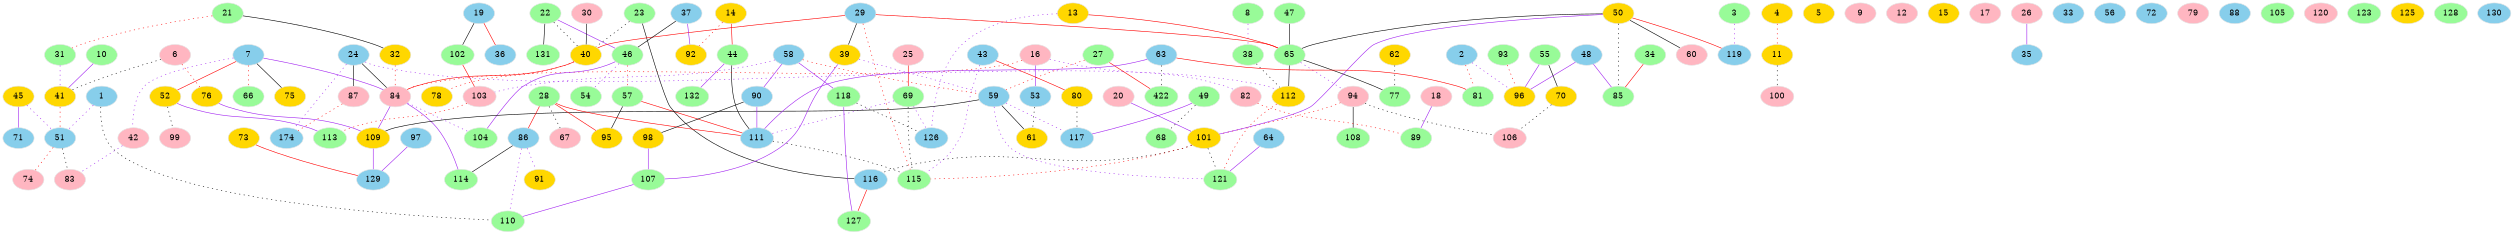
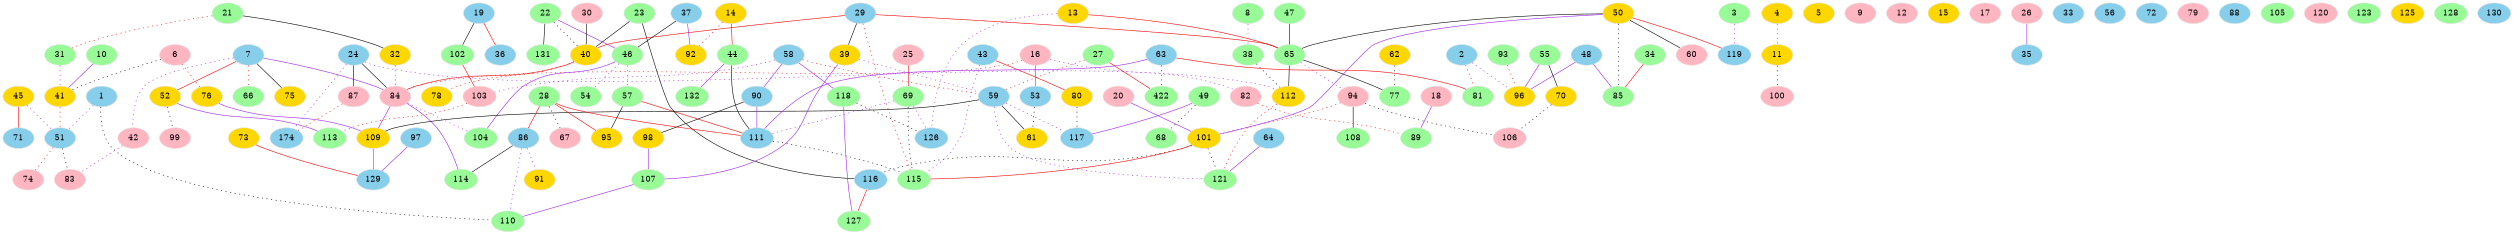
  graph {
    node [color=gray90 fillcolor=palegreen style=filled]
    edge [color=purple style=solid]
    1 [fillcolor=skyblue]
    51 [fillcolor=skyblue]
    110
    83 [fillcolor=lightpink]
    74 [fillcolor=lightpink]
    100 [fillcolor=lightpink]
    2 [fillcolor=skyblue]
    81
    96 [fillcolor=gold]
    119 [fillcolor=skyblue]
    3
    4 [fillcolor=gold]
    11 [fillcolor=gold]
    5 [fillcolor=gold]
    6 [fillcolor=lightpink]
    41 [fillcolor=gold]
    76 [fillcolor=gold]
    109 [fillcolor=gold]
    7 [fillcolor=skyblue]
    42 [fillcolor=lightpink]
    52 [fillcolor=gold]
    66
    75 [fillcolor=gold]
    84 [fillcolor=lightpink]
    99 [fillcolor=lightpink]
    113
    104
    114
    8
    38
    112 [fillcolor=gold]
    9 [fillcolor=lightpink]
    10
    12 [fillcolor=lightpink]
    13 [fillcolor=gold]
    65
    126 [fillcolor=skyblue]
    77
    94 [fillcolor=lightpink]
    14 [fillcolor=gold]
    44
    92 [fillcolor=gold]
    111 [fillcolor=skyblue]
    132
    15 [fillcolor=gold]
    16 [fillcolor=lightpink]
    53 [fillcolor=skyblue]
    82 [fillcolor=lightpink]
    61 [fillcolor=gold]
    89
    17 [fillcolor=lightpink]
    18 [fillcolor=lightpink]
    19 [fillcolor=skyblue]
    36 [fillcolor=skyblue]
    102
    103 [fillcolor=lightpink]
    20 [fillcolor=lightpink]
    101 [fillcolor=gold]
    116 [fillcolor=skyblue]
    115
    121
    21
    31
    32 [fillcolor=gold]
    40 [fillcolor=gold]
    22
    46
    131
    78 [fillcolor=gold]
    54
    57
    23
    127
    24 [fillcolor=skyblue]
    87 [fillcolor=lightpink]
    n76 [fillcolor=skyblue label=174]
    25 [fillcolor=lightpink]
    69
    26 [fillcolor=lightpink]
    35 [fillcolor=skyblue]
    59 [fillcolor=skyblue]
    27
    n83 [label=422]
    117 [fillcolor=skyblue]
    67 [fillcolor=lightpink]
    28
    86 [fillcolor=skyblue]
    95 [fillcolor=gold]
    91 [fillcolor=gold]
    29 [fillcolor=skyblue]
    39 [fillcolor=gold]
    107
    30 [fillcolor=lightpink]
    33 [fillcolor=skyblue]
    34
    85
    37 [fillcolor=skyblue]
    43 [fillcolor=skyblue]
    80 [fillcolor=gold]
    45 [fillcolor=gold]
    71 [fillcolor=skyblue]
    47
    48 [fillcolor=skyblue]
    49
    68
    50 [fillcolor=gold]
    60 [fillcolor=lightpink]
    55
    70 [fillcolor=gold]
    106 [fillcolor=lightpink]
    56 [fillcolor=skyblue]
    58 [fillcolor=skyblue]
    90 [fillcolor=skyblue]
    118
    98 [fillcolor=gold]
    129 [fillcolor=skyblue]
    62 [fillcolor=gold]
    63 [fillcolor=skyblue]
    64 [fillcolor=skyblue]
    108
    72 [fillcolor=skyblue]
    73 [fillcolor=gold]
    79 [fillcolor=lightpink]
    88 [fillcolor=skyblue]
    93
    97 [fillcolor=skyblue]
    105
    120 [fillcolor=lightpink]
    123
    125 [fillcolor=gold]
    128
    130 [fillcolor=skyblue]
    1 -- 51 [style=dotted]
    1 -- 110 [color=black style=dotted]
    51 -- 83 [color=black style=dotted]
    51 -- 74 [color=red style=dotted]
    2 -- 81 [color=red style=dotted]
    2 -- 96 [style=dotted]
    3 -- 119 [style=dotted]
    4 -- 11 [color=red style=dotted]
    11 -- 100 [color=black style=dotted]
    6 -- 41 [color=black style=dotted]
    6 -- 76 [color=red style=dotted]
    41 -- 51 [color=red style=dotted]
    76 -- 109
    109 -- 129
    7 -- 42 [style=dotted]
    7 -- 52 [color=red]
    7 -- 66 [color=red style=dotted]
    7 -- 75 [color=black]
    7 -- 84
    42 -- 83 [style=dotted]
    52 -- 99 [color=black style=dotted]
    52 -- 113
    84 -- 109
    84 -- 104 [style=dotted]
    84 -- 114
    8 -- 38 [style=dotted]
    38 -- 112 [color=black style=dotted]
    112 -- 121 [color=red style=dotted]
    10 -- 41
    13 -- 65 [color=red]
    13 -- 126 [style=dotted]
    65 -- 112 [color=black]
    65 -- 77 [color=black]
    65 -- 94 [style=dotted]
    94 -- 101 [color=red style=dotted]
    94 -- 106 [color=black style=dotted]
    94 -- 108 [color=black]
    14 -- 44 [color=red]
    14 -- 92 [color=red style=dotted]
    44 -- 111 [color=black]
    44 -- 132
    111 -- 115 [color=black style=dotted]
    16 -- 84 [color=red style=dotted]
    16 -- 53
    16 -- 82 [style=dotted]
    53 -- 61 [color=black style=dotted]
    82 -- 89 [color=red style=dotted]
    18 -- 89
    19 -- 36 [color=red]
    19 -- 102 [color=black]
    102 -- 103 [color=red]
    103 -- 113 [color=red style=dotted]
    20 -- 101
    101 -- 116 [color=black style=dotted]
-   101 -- 115 [color=red style=dotted]
+   101 -- 115 [color=red]
    101 -- 121 [color=black style=dotted]
    116 -- 127 [color=red]
    21 -- 31 [color=red style=dotted]
    21 -- 32 [color=black]
    31 -- 41 [style=dotted]
    32 -- 84 [color=red style=dotted]
    40 -- 84 [color=red]
    40 -- 78 [color=red style=dotted]
    22 -- 40 [color=black style=dotted]
    22 -- 46
    22 -- 131 [color=black]
    46 -- 104
    46 -- 54 [style=dotted]
    46 -- 57 [color=red style=dotted]
    57 -- 111 [color=red]
    57 -- 95 [color=black]
    23 -- 116 [color=black]
-   23 -- 40 [color=black style=dotted]
+   23 -- 40 [color=black]
    24 -- 84 [color=black]
    24 -- 112 [style=dotted]
    24 -- 87 [color=black]
    24 -- n76 [style=dotted]
    87 -- n76 [color=red style=dotted]
    25 -- 69 [color=red]
    69 -- 126 [style=dotted]
    69 -- 111 [style=dotted]
    69 -- 115 [color=black style=dotted]
    26 -- 35
    59 -- 109 [color=black]
    59 -- 61 [color=black]
    59 -- 121 [style=dotted]
    59 -- 117 [style=dotted]
    27 -- 59 [color=red style=dotted]
    27 -- n83 [color=red]
    28 -- 111 [color=red]
    28 -- 67 [color=black style=dotted]
    28 -- 86 [color=red]
    28 -- 95 [color=red]
    86 -- 110 [style=dotted]
    86 -- 114 [color=black]
    86 -- 91 [style=dotted]
    29 -- 65 [color=red]
    29 -- 115 [color=red style=dotted]
    29 -- 40 [color=red]
    29 -- 39 [color=black]
    39 -- 59 [style=dotted]
    39 -- 107
    107 -- 110
    30 -- 40 [color=black]
    34 -- 85 [color=red]
    37 -- 92
    37 -- 46 [color=black]
    43 -- 115 [style=dotted]
    43 -- 80 [color=red]
    80 -- 117 [color=black style=dotted]
    45 -- 51 [style=dotted]
-   45 -- 71
+   45 -- 71 [color=red]
    47 -- 65 [color=black]
    48 -- 96
    48 -- 85
    49 -- 117
    49 -- 68 [color=black style=dotted]
    50 -- 119 [color=red]
    50 -- 65 [color=black]
    50 -- 101
    50 -- 85 [color=black style=dotted]
    50 -- 60 [color=black]
    55 -- 96
    55 -- 70 [color=black]
    70 -- 106 [color=black style=dotted]
    58 -- 103 [style=dotted]
    58 -- 59 [color=red style=dotted]
    58 -- 90
    58 -- 118
    90 -- 111
    90 -- 98 [color=black]
    118 -- 126 [color=black style=dotted]
    118 -- 127
    98 -- 107
    62 -- 77 [color=black style=dotted]
    63 -- 81 [color=red]
    63 -- 111
    63 -- n83 [color=black style=dotted]
    64 -- 121
    73 -- 129 [color=red]
    93 -- 96 [color=red style=dotted]
    97 -- 129
  }
